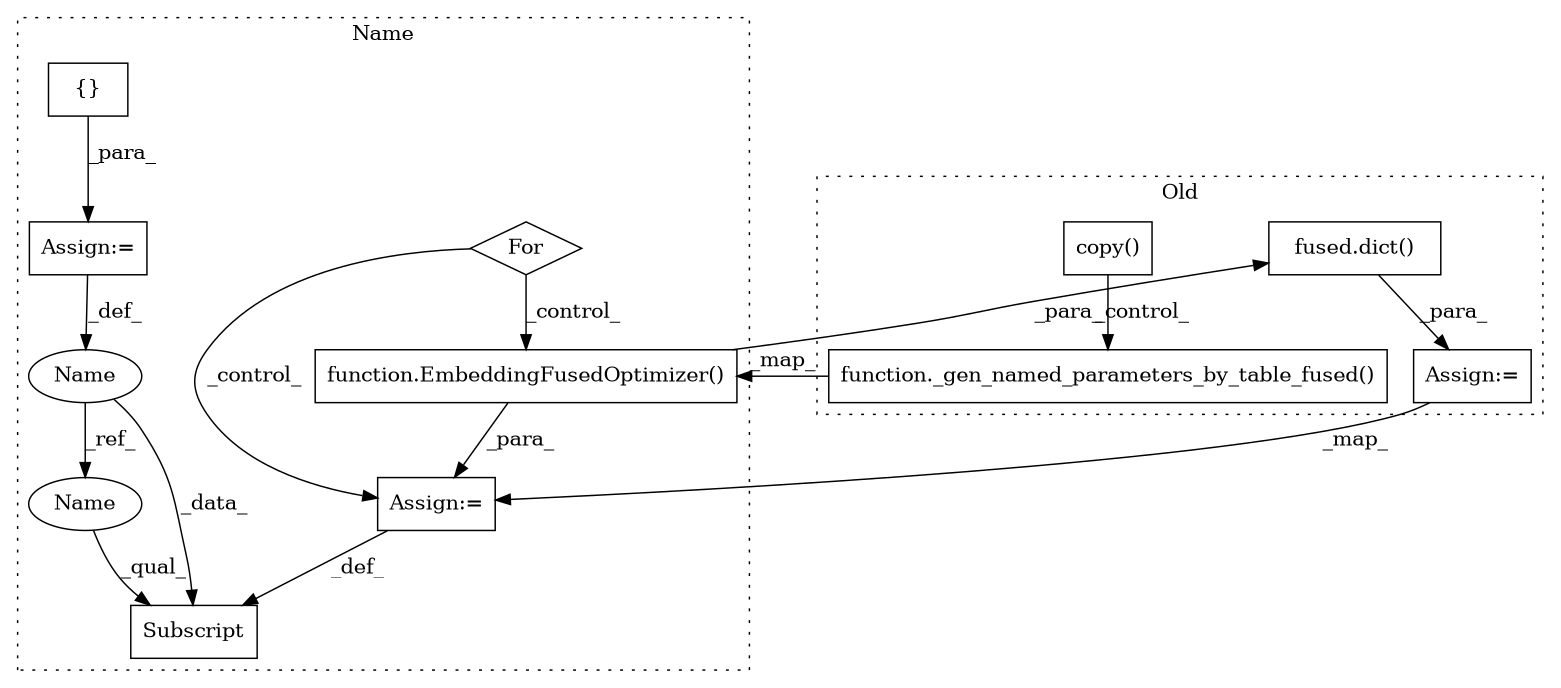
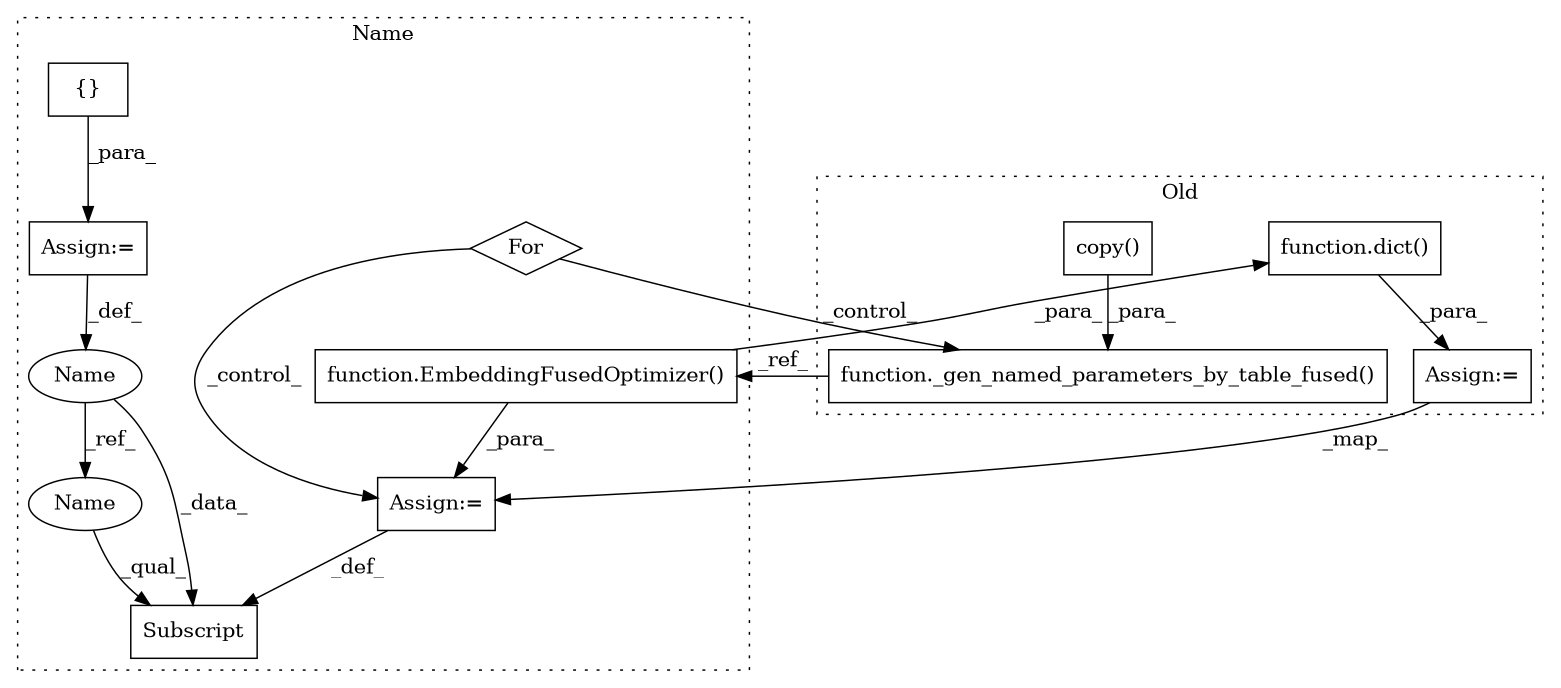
  digraph {
    node [a=75 l=21 shape=box]
    n1 [l="54,15" label="function._gen_named_parameters_by_table_fused()" s="32741,32890"]
    n2 [l=31 label="copy()" s=32829]
-   n3 [l="18,10" label="fused.dict()" s="32723,32905"]
+   n3 [l="18,10" label="function.dict()" s="32723,32905"]
    n4 [a=68 l=42 label="Assign:=" s=32681]
    n5 [l="41,14" label="function.EmbeddingFusedOptimizer()" s="33222,33303"]
    n6 [a=63 l="33,0" label=Subscript s="33186,0"]
    n7 [a=95 l="2,1" label="{}" s="33125,33126"]
    n8 [a=107 l="4,14" label=For s="33136,33172" shape=diamond]
    n9 [a=87 label=Name s=33065 shape=ellipse]
    n10 [a=68 l=39 label="Assign:=" s=33086]
    n11 [a=68 l=3 label="Assign:=" s=33219]
    n12 [a=87 label=Name s=33186 shape=ellipse]
    subgraph cluster_1 {
      label=Old
      style=dotted
      n1
      n2
      n3
      n4
    }
    subgraph cluster_2 {
      label=Name
      style=dotted
      n5
      n6
      n7
      n8
      n9
      n10
      n11
      n12
    }
-   n1 -> n5 [label=_map_]
-   n2 -> n1 [label=_control_]
+   n1 -> n5 [label=_ref_]
+   n2 -> n1 [label=_para_]
    n3 -> n4 [label=_para_]
    n4 -> n11 [label=_map_]
    n5 -> n3 [label=_para_]
    n5 -> n11 [label=_para_]
    n7 -> n10 [label=_para_]
-   n8 -> n5 [label=_control_]
+   n8 -> n1 [label=_control_]
    n8 -> n11 [label=_control_]
    n9 -> n6 [label=_data_]
    n9 -> n12 [label=_ref_]
    n10 -> n9 [label=_def_]
    n11 -> n6 [label=_def_]
    n12 -> n6 [label=_qual_]
  }
